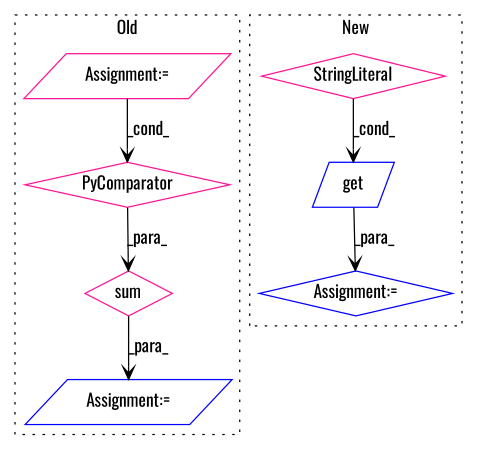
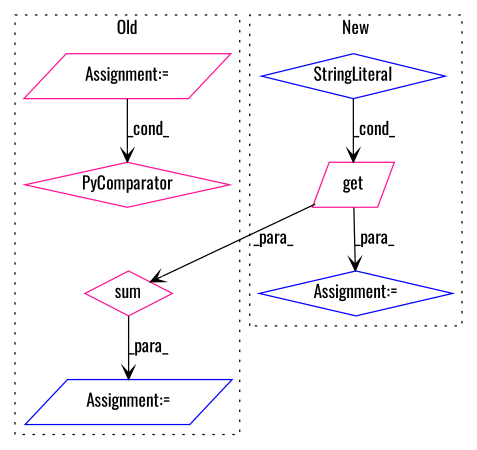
  digraph {
    fontname=Oswald
    node [a=7 color=deeppink fontname=Oswald l="4,1" s=4809 shape=diamond]
    edge [arrowhead=vee fontname=Oswald]
    n1 [a=32 label=sum s="5240,5263"]
    n2 [color=blue l=1 label="Assignment:=" s=5275 shape=parallelogram]
    n3 [a=113 l=41 label=PyComparator]
    n4 [l=41 label="Assignment:=" shape=parallelogram]
-   n5 [a=32 color=blue label=get s="3653,3664" shape=parallelogram]
+   n5 [a=32 label=get s="3653,3664" shape=parallelogram]
    n6 [color=blue l=1 label="Assignment:=" s=3641]
-   n7 [a=45 l=7 label=StringLiteral s=3657]
+   n7 [a=45 color=blue l=7 label=StringLiteral s=3657]
    subgraph cluster_1 {
      label=Old
      style=dotted
      n1
      n2
      n3
      n4
    }
    subgraph cluster_2 {
      label=New
      style=dotted
      n5
      n6
      n7
    }
    n1 -> n2 [label=_para_]
-   n3 -> n1 [label=_para_]
+   n5 -> n1 [label=_para_]
    n4 -> n3 [label=_cond_]
    n5 -> n6 [label=_para_]
    n7 -> n5 [label=_cond_]
  }
